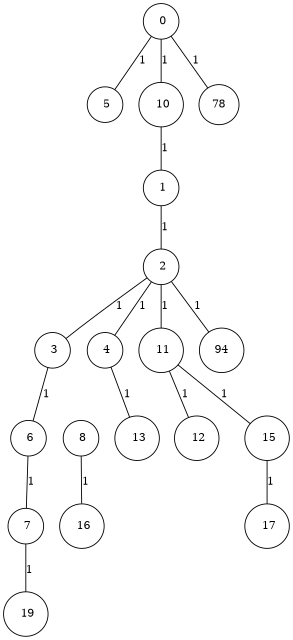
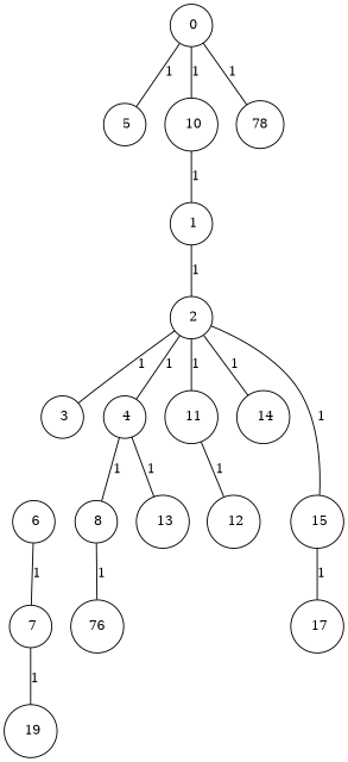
  graph {
    fixedsize="true;"
    node [color=black fontsize=12 hight=.12 shape=circle]
    edge [fontsize=12]
    n1 [label=" 0" width=.12]
    n2 [label=" 5" width=.12]
    n3 [label=" 10" width=.12]
    n4 [label=78 width=.12]
    n5 [label=" 1" width=.12]
    n6 [label=" 2" width=.12]
    n7 [label=" 3" width=.12]
    n8 [label=" 4" width=.12]
    n9 [label=" 11" width=.12]
-   n10 [label=94 width=.12]
+   n10 [label=" 14" width=.12]
    n11 [label=" 15" width=.12]
    n12 [label=" 6" width=.12]
    n13 [label=" 8" width=.12]
    n14 [label=" 13" width=.12]
    n15 [label=" 12" width=.12]
    n16 [label=" 17" width=.12]
    n17 [label=" 7" width=.12]
-   n18 [label=" 16" width=.12]
+   n18 [label=76 width=.12]
    n19 [label=" 19" width=.12]
    n1 -- n2 [label=1]
    n1 -- n3 [label=1]
    n1 -- n4 [label=1]
    n3 -- n5 [label=1]
    n5 -- n6 [label=1]
    n6 -- n7 [label=1]
    n6 -- n8 [label=1]
    n6 -- n9 [label=1]
    n6 -- n10 [label=1]
-   n9 -- n11 [label=1]
-   n7 -- n12 [label=1]
+   n6 -- n11 [label=1]
+   n8 -- n13 [label=1]
    n8 -- n14 [label=1]
    n9 -- n15 [label=1]
    n11 -- n16 [label=1]
    n12 -- n17 [label=1]
    n13 -- n18 [label=1]
    n17 -- n19 [label=1]
  }
